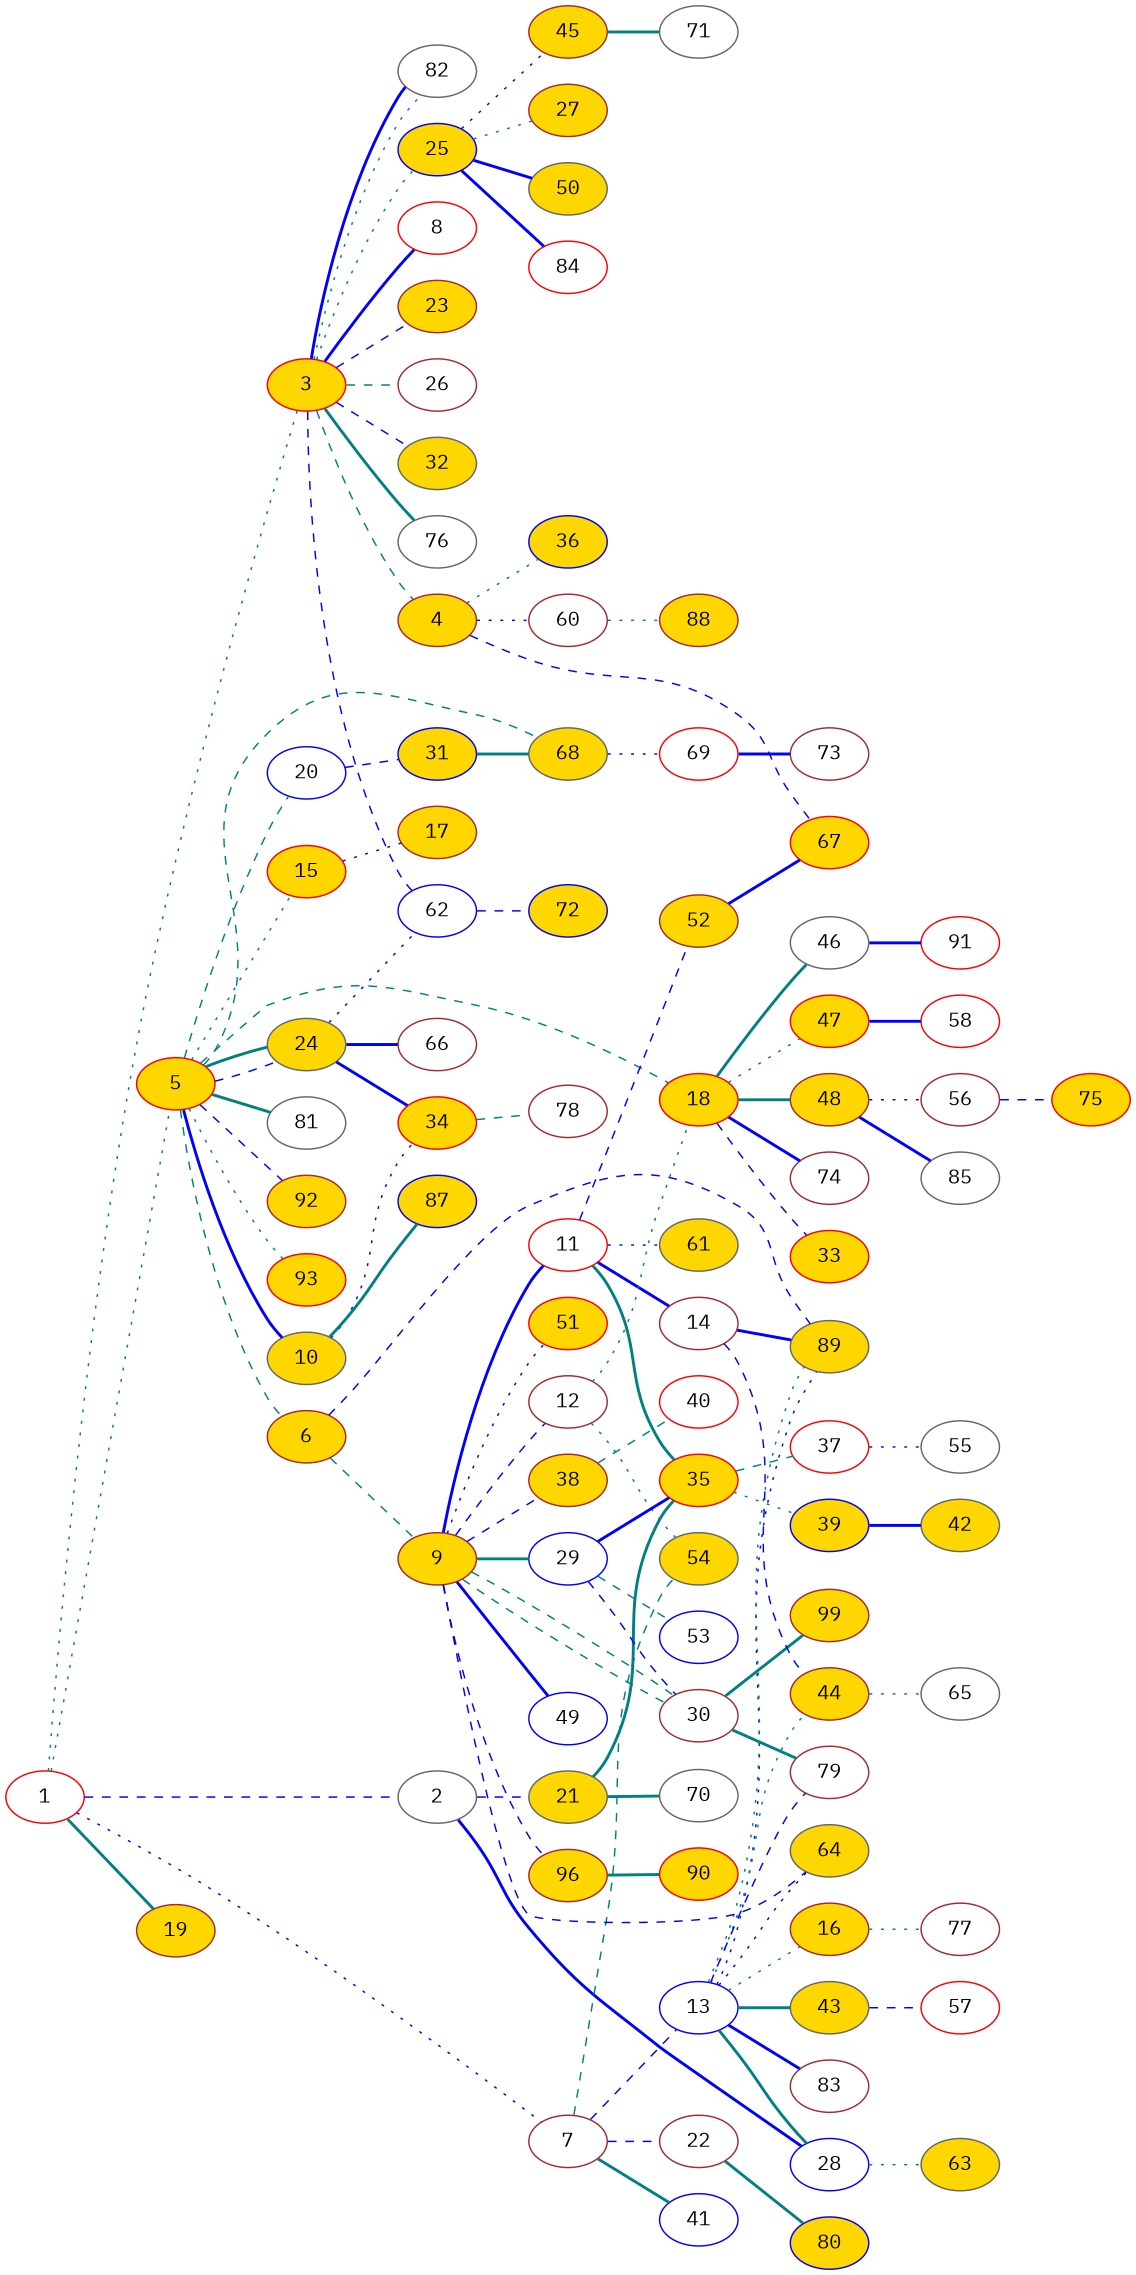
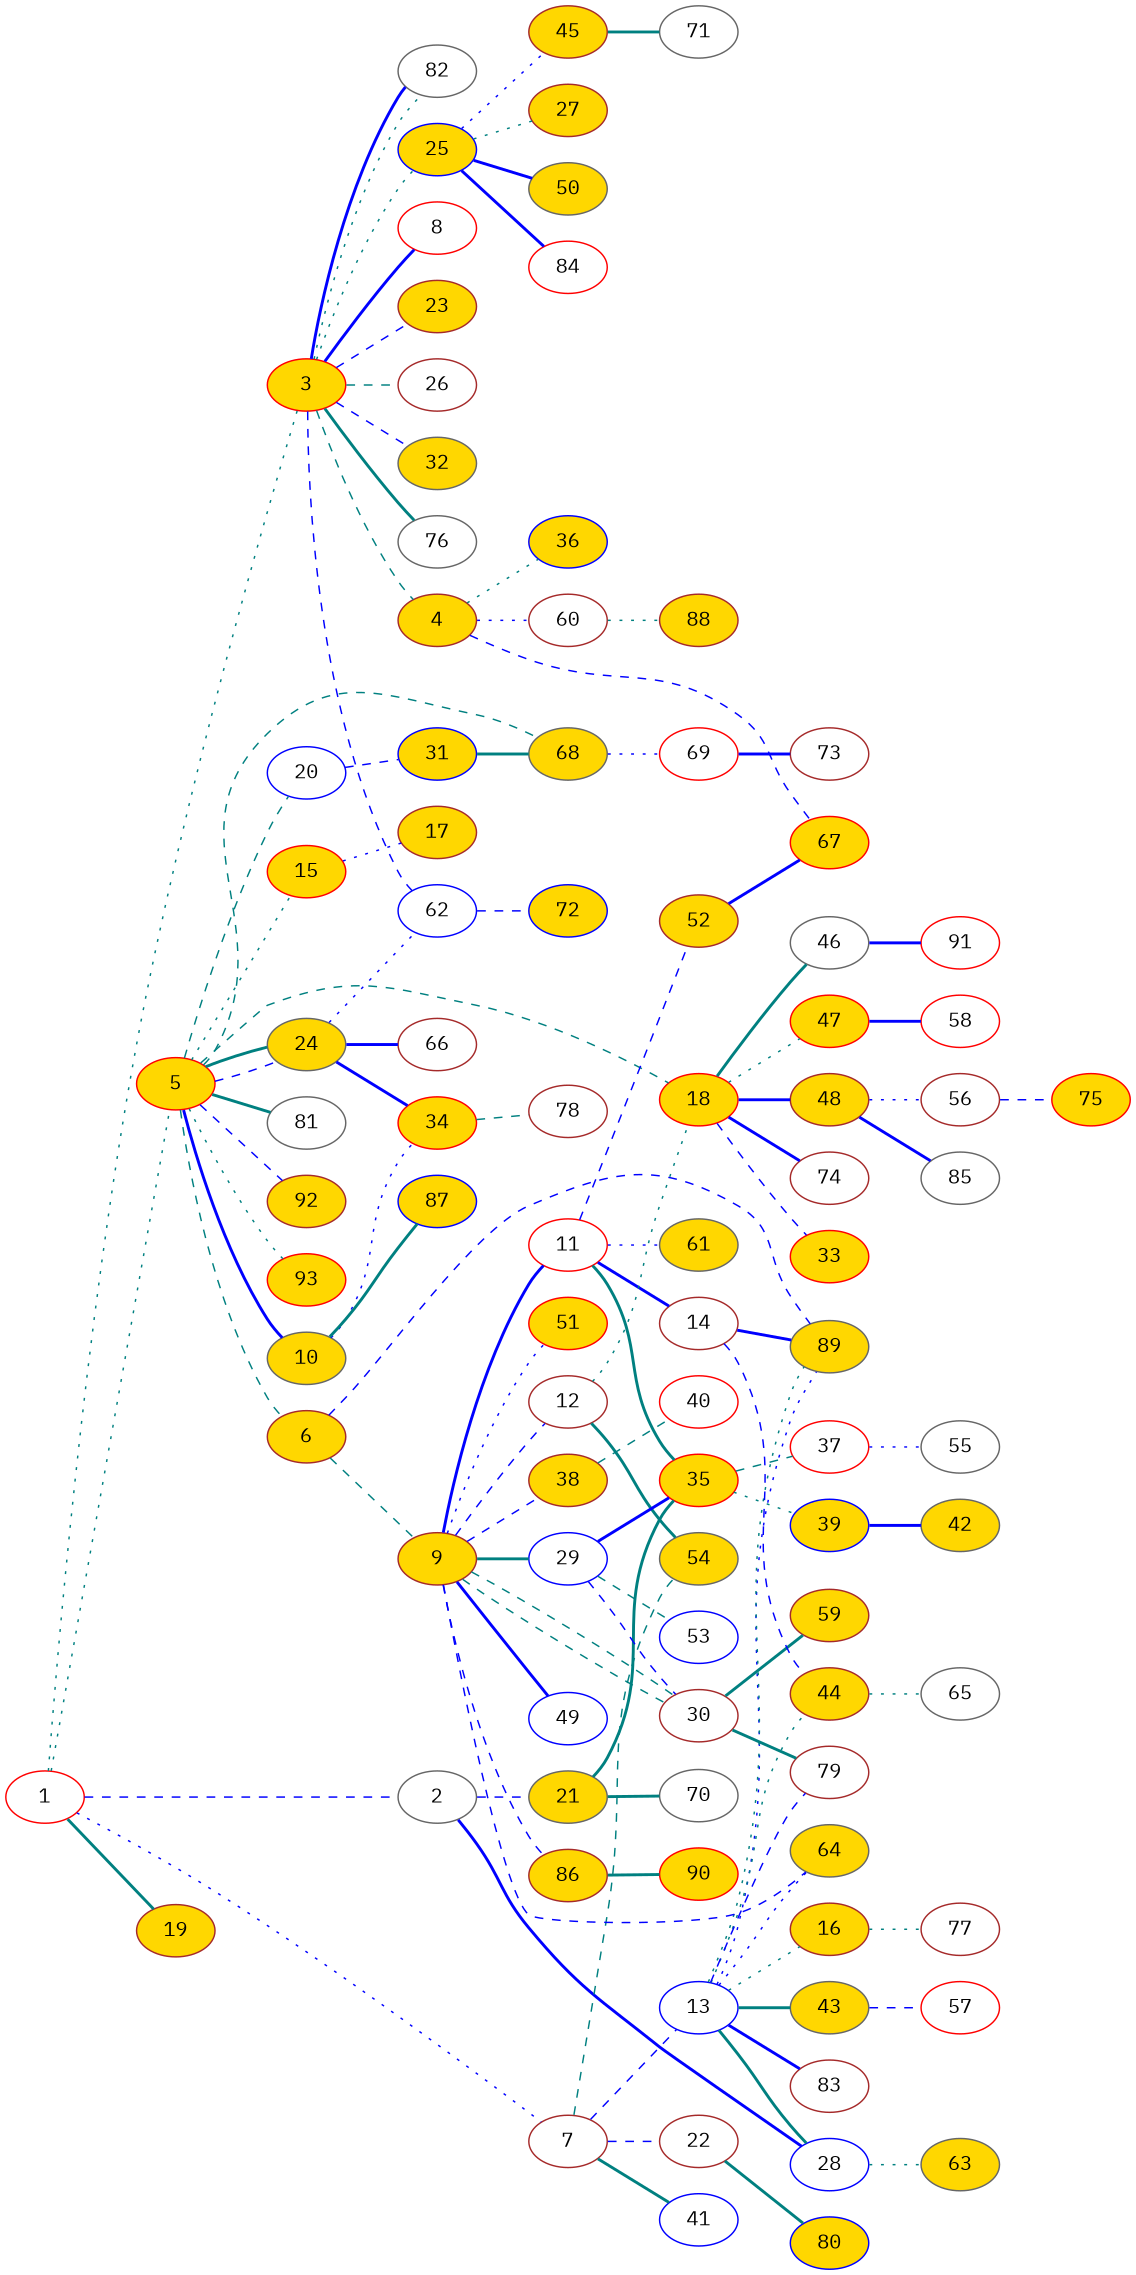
  graph {
    fontname="IBM Plex Mono"
    rankdir=LR
    node [color=brown fillcolor=gold fontname="IBM Plex Mono" style=filled]
    edge [color=blue fontname="IBM Plex Mono" style=bold]
    1 [color=red fillcolor=white]
    2 [color=gray40 fillcolor=white]
    3 [color=red]
    5 [color=red]
    7 [fillcolor=white]
    19
    21 [color=gray40]
    28 [color=blue fillcolor=white]
    4
    8 [color=red fillcolor=white]
    23
    25 [color=blue]
    26 [fillcolor=white]
    32 [color=gray40]
    62 [color=blue fillcolor=white]
    76 [color=gray40 fillcolor=white]
    82 [color=gray40 fillcolor=white]
    6
    10 [color=gray40]
    15 [color=red]
    18 [color=red]
    20 [color=blue fillcolor=white]
    24 [color=gray40]
    68 [color=gray40]
    81 [color=gray40 fillcolor=white]
    92
    93 [color=red]
    13 [color=blue fillcolor=white]
    22 [fillcolor=white]
    41 [color=blue fillcolor=white]
    54 [color=gray40]
    35 [color=red]
    70 [color=gray40 fillcolor=white]
    63 [color=gray40]
    36 [color=blue]
    60 [fillcolor=white]
    67 [color=red]
    27
    45
    50 [color=gray40]
    84 [color=red fillcolor=white]
    72 [color=blue]
    88
    9
    89 [color=gray40]
    34 [color=red]
    87 [color=blue]
    17
    33 [color=red]
    46 [color=gray40 fillcolor=white]
    47 [color=red]
    48
    74 [fillcolor=white]
    31 [color=blue]
    66 [fillcolor=white]
    69 [color=red fillcolor=white]
    11 [color=red fillcolor=white]
    12 [fillcolor=white]
    29 [color=blue fillcolor=white]
    30 [fillcolor=white]
    38
    49 [color=blue fillcolor=white]
    51 [color=red]
    64 [color=gray40]
-   86 [label=96]
+   86
    16
    43 [color=gray40]
    44
    79 [fillcolor=white]
    83 [fillcolor=white]
    80 [color=blue]
    14 [fillcolor=white]
    52
    61 [color=gray40]
    53 [color=blue fillcolor=white]
-   59 [label=99]
+   59
    40 [color=red fillcolor=white]
    90 [color=red]
    78 [fillcolor=white]
    37 [color=red fillcolor=white]
    39 [color=blue]
    77 [fillcolor=white]
    57 [color=red fillcolor=white]
    65 [color=gray40 fillcolor=white]
    91 [color=red fillcolor=white]
    58 [color=red fillcolor=white]
    56 [fillcolor=white]
    85 [color=gray40 fillcolor=white]
    71 [color=gray40 fillcolor=white]
    55 [color=gray40 fillcolor=white]
    42 [color=gray40]
    75 [color=red]
    73 [fillcolor=white]
    1 -- 2 [style=dashed]
    1 -- 3 [color=teal style=dotted]
    1 -- 5 [color=teal style=dotted]
    1 -- 7 [style=dotted]
    1 -- 19 [color=teal]
    2 -- 21 [style=dashed]
    2 -- 28
    3 -- 4 [color=teal style=dashed]
    3 -- 8
    3 -- 23 [style=dashed]
    3 -- 25 [color=teal style=dotted]
    3 -- 26 [color=teal style=dashed]
    3 -- 32 [style=dashed]
    3 -- 62 [style=dashed]
    3 -- 76 [color=teal]
    3 -- 82 [color=teal style=dotted]
    3 -- 82
    5 -- 6 [color=teal style=dashed]
    5 -- 10
    5 -- 15 [color=teal style=dotted]
    5 -- 18 [color=teal style=dashed]
    5 -- 20 [color=teal style=dashed]
    5 -- 24 [style=dashed]
    5 -- 24 [color=teal]
    5 -- 68 [color=teal style=dashed]
    5 -- 81 [color=teal]
    5 -- 92 [style=dashed]
    5 -- 93 [color=teal style=dotted]
    7 -- 13 [style=dashed]
    7 -- 22 [style=dashed]
    7 -- 41 [color=teal]
    7 -- 54 [color=teal style=dashed]
    21 -- 35 [color=teal]
    21 -- 70 [color=teal]
    28 -- 63 [color=teal style=dotted]
    4 -- 36 [color=teal style=dotted]
    4 -- 60 [style=dotted]
    4 -- 67 [style=dashed]
    25 -- 27 [color=teal style=dotted]
    25 -- 45 [style=dotted]
    25 -- 50
    25 -- 84
    62 -- 72 [style=dashed]
    6 -- 9 [color=teal style=dashed]
    6 -- 89 [style=dashed]
    10 -- 34 [style=dotted]
    10 -- 87 [color=teal]
    15 -- 17 [style=dotted]
    18 -- 33 [style=dashed]
    18 -- 46 [color=teal]
    18 -- 47 [color=teal style=dotted]
-   18 -- 48 [color=teal]
+   18 -- 48
    18 -- 74
    20 -- 31 [style=dashed]
    24 -- 62 [style=dotted]
    24 -- 34
    24 -- 66
    68 -- 69 [style=dotted]
    13 -- 28 [color=teal]
    13 -- 89 [style=dotted]
    13 -- 89 [color=teal style=dotted]
    13 -- 64 [style=dotted]
    13 -- 16 [color=teal style=dotted]
    13 -- 43 [color=teal]
    13 -- 44 [color=teal style=dotted]
    13 -- 79 [style=dashed]
    13 -- 83
    22 -- 80 [color=teal]
    35 -- 37 [color=teal style=dashed]
    35 -- 39 [color=teal style=dotted]
    60 -- 88 [color=teal style=dotted]
    45 -- 71 [color=teal]
    9 -- 11
    9 -- 12 [style=dashed]
    9 -- 29 [color=teal]
    9 -- 30 [color=teal style=dashed]
    9 -- 30 [color=teal style=dashed]
    9 -- 38 [style=dashed]
    9 -- 49
    9 -- 51 [style=dotted]
    9 -- 64 [style=dashed]
    9 -- 86 [style=dashed]
    34 -- 78 [color=teal style=dashed]
    46 -- 91
    47 -- 58
    48 -- 56 [style=dotted]
    48 -- 85
    31 -- 68 [color=teal]
    69 -- 73
    11 -- 35 [color=teal]
    11 -- 14
    11 -- 52 [style=dashed]
    11 -- 61 [style=dotted]
    12 -- 18 [color=teal style=dotted]
-   12 -- 54 [color=teal style=dotted]
+   12 -- 54 [color=teal]
    29 -- 35
    29 -- 30 [style=dashed]
    29 -- 53 [color=teal style=dashed]
    30 -- 79 [color=teal]
    30 -- 59 [color=teal]
    38 -- 40 [color=teal style=dashed]
    86 -- 90 [color=teal]
    16 -- 77 [color=teal style=dotted]
    43 -- 57 [style=dashed]
    44 -- 65 [color=teal style=dotted]
    14 -- 89
    14 -- 44 [style=dashed]
    52 -- 67
    37 -- 55 [style=dotted]
    39 -- 42
    56 -- 75 [style=dashed]
  }
